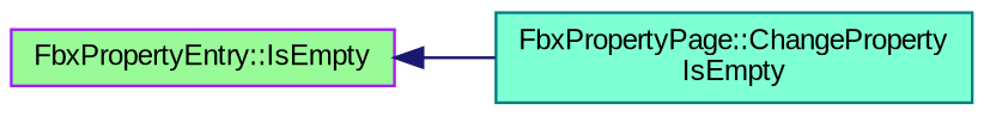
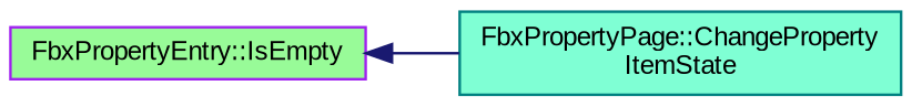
  digraph {
    rankdir=LR
    fontname="Liberation Sans"
    node [fontname="Liberation Sans" fontsize=10 shape=record style=filled]
    n1 [color=purple fillcolor=palegreen fontcolor=black height=0.2 label="FbxPropertyEntry::IsEmpty" width=0.4]
-   n2 [color=teal fillcolor=aquamarine height=0.2 label="FbxPropertyPage::ChangeProperty\lIsEmpty" width=0.4]
+   n2 [color=teal fillcolor=aquamarine height=0.2 label="FbxPropertyPage::ChangeProperty\lItemState" width=0.4]
    n1 -> n2 [color=midnightblue dir=back fontname="Liberation Sans" fontsize=10 labelfontname=Helvetica labelfontsize=10 style=solid]
  }
